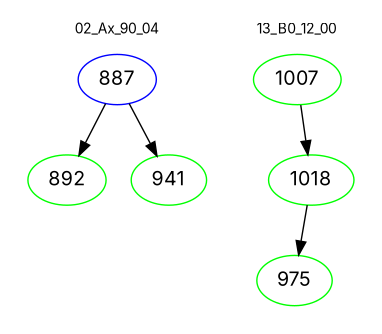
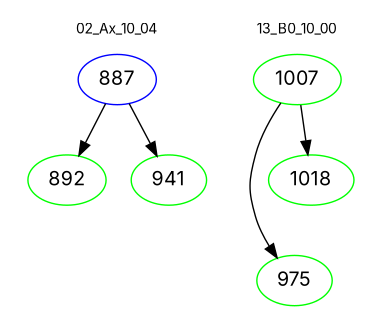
  digraph {
    fontname=Inter
    node [color=green fontname=Inter]
    edge [color=black fontname=Inter]
    n1 [color=blue label=887]
    n2 [label=892]
    n3 [label=941]
    n4 [label=1007]
    n5 [label=975]
    n6 [label=1018]
    subgraph cluster_1 {
      color=white
      fontsize=10
-     label="02_Ax_90_04"
+     label="02_Ax_10_04"
      n1
      n2
      n3
    }
    subgraph cluster_2 {
      color=white
      fontsize=10
-     label="13_B0_12_00"
+     label="13_B0_10_00"
      n4
      n5
      n6
    }
    n1 -> n2
    n1 -> n3
-   n6 -> n5
+   n4 -> n5
    n4 -> n6
  }
